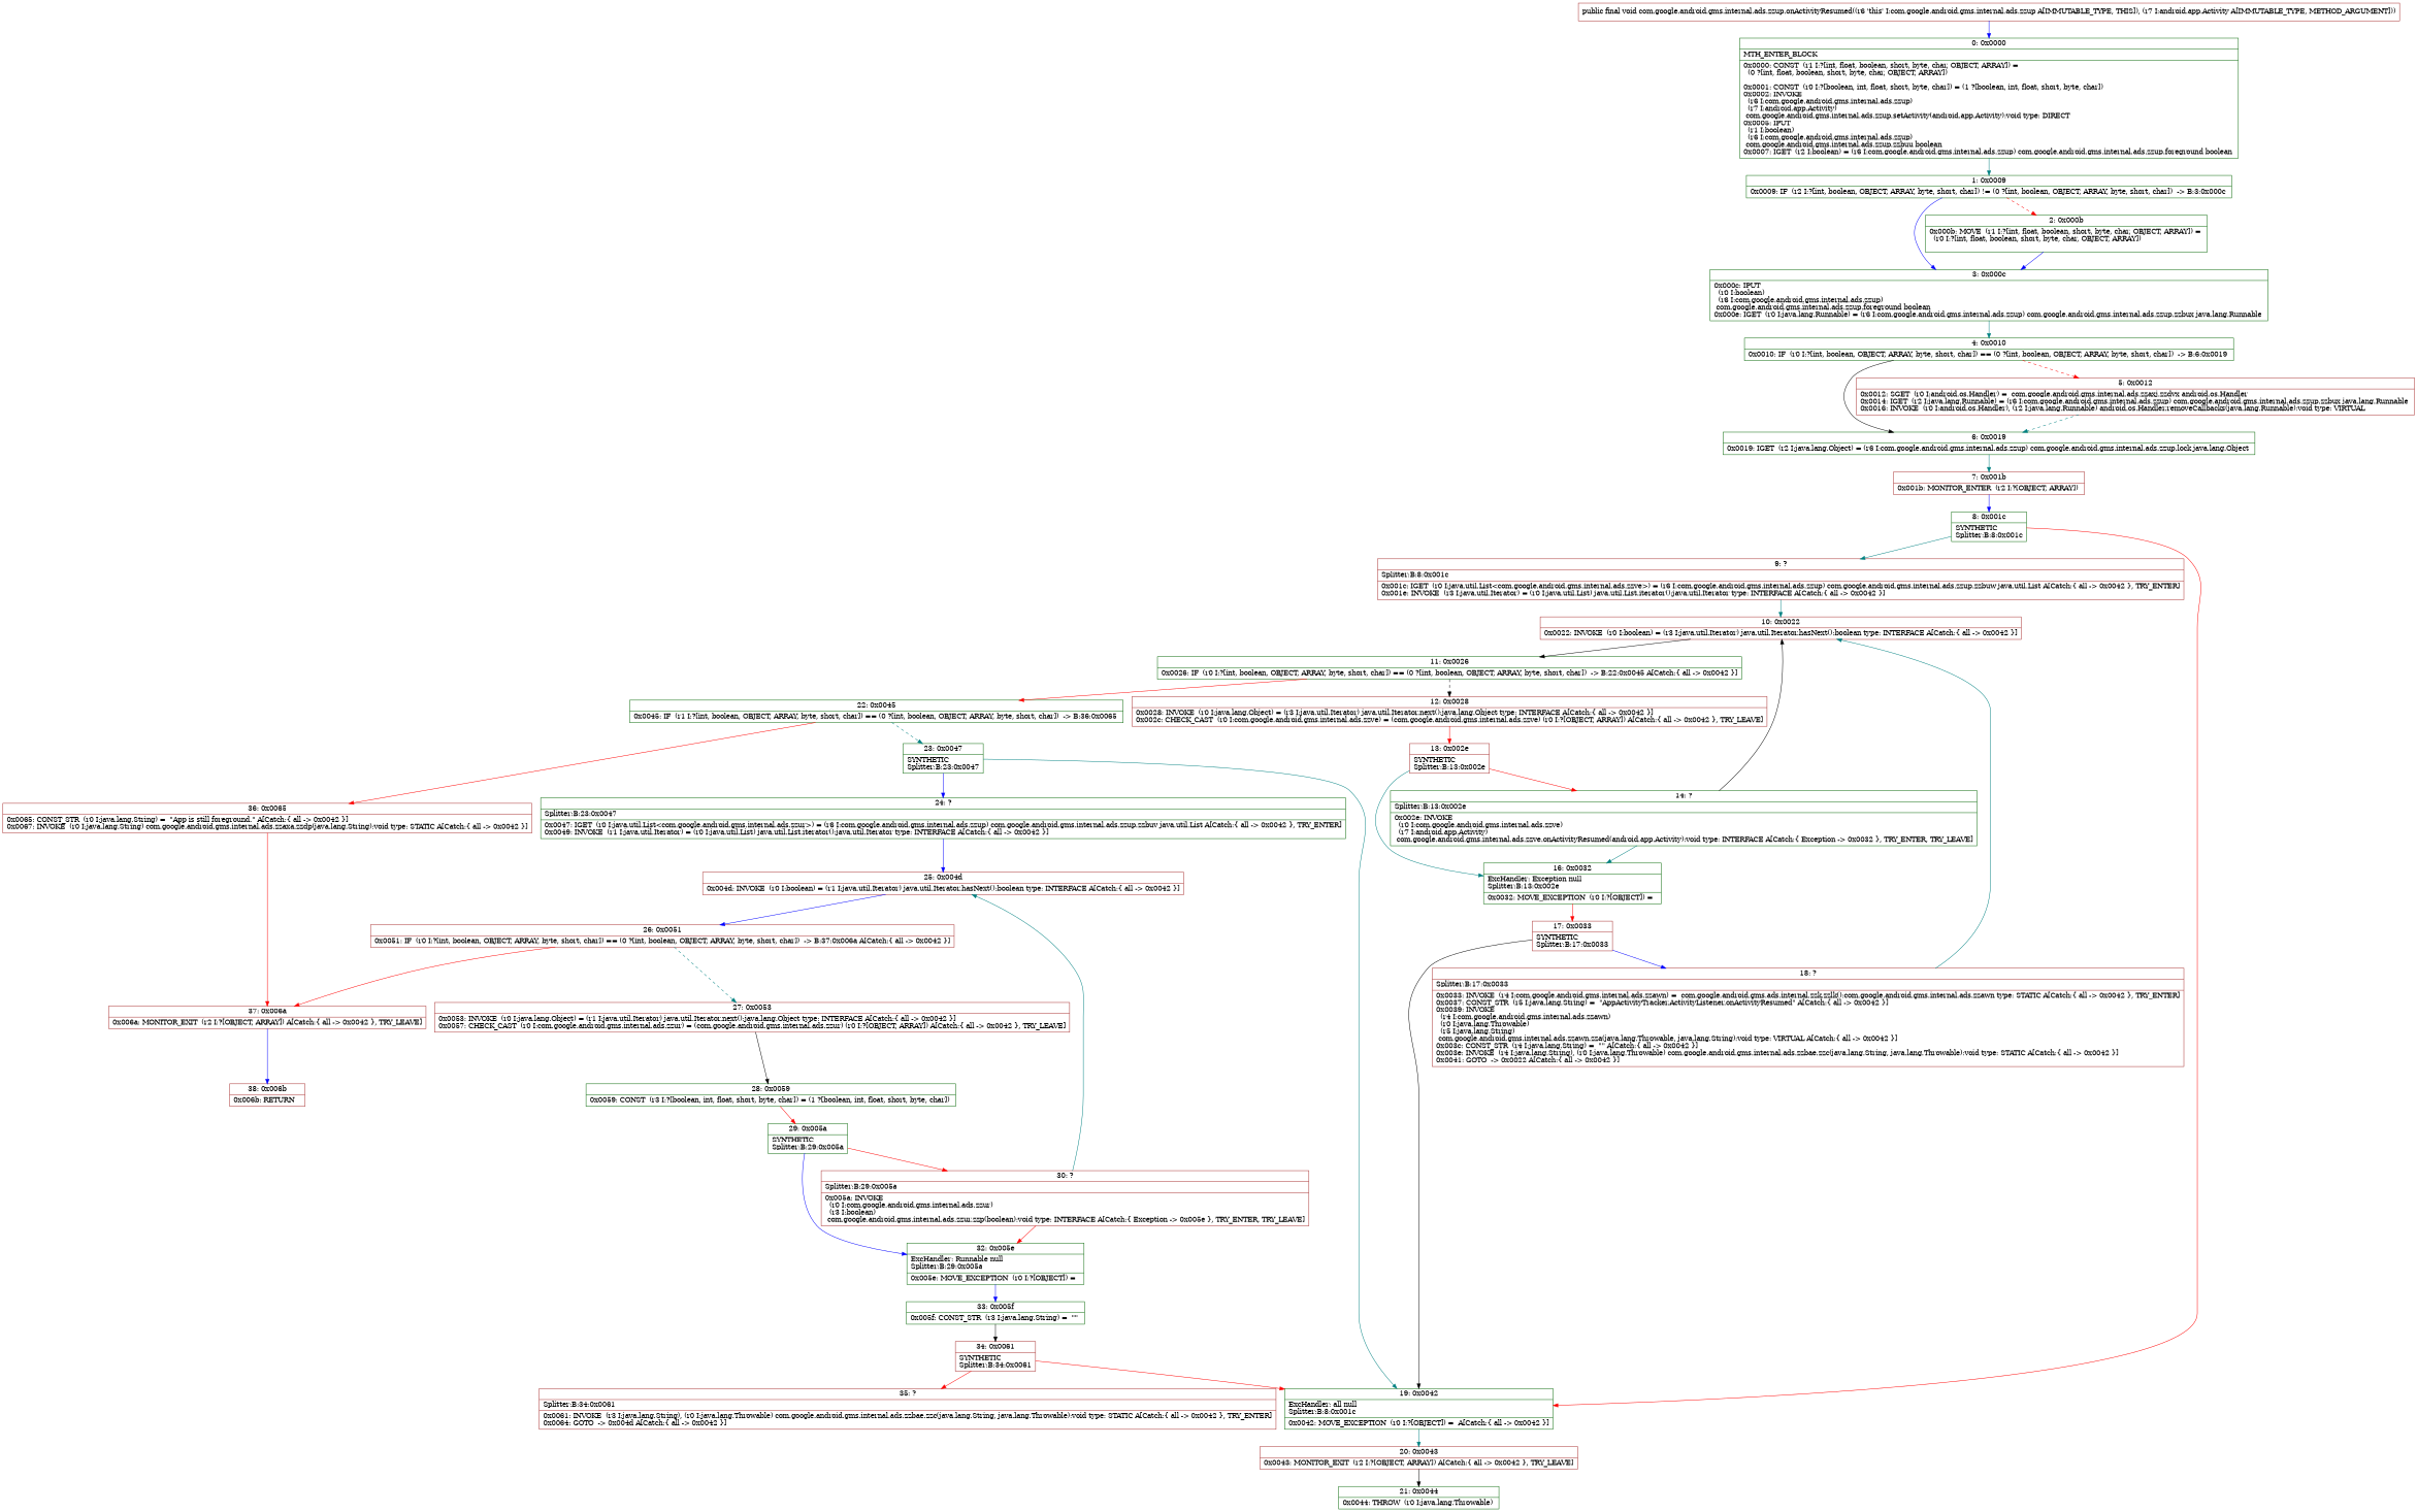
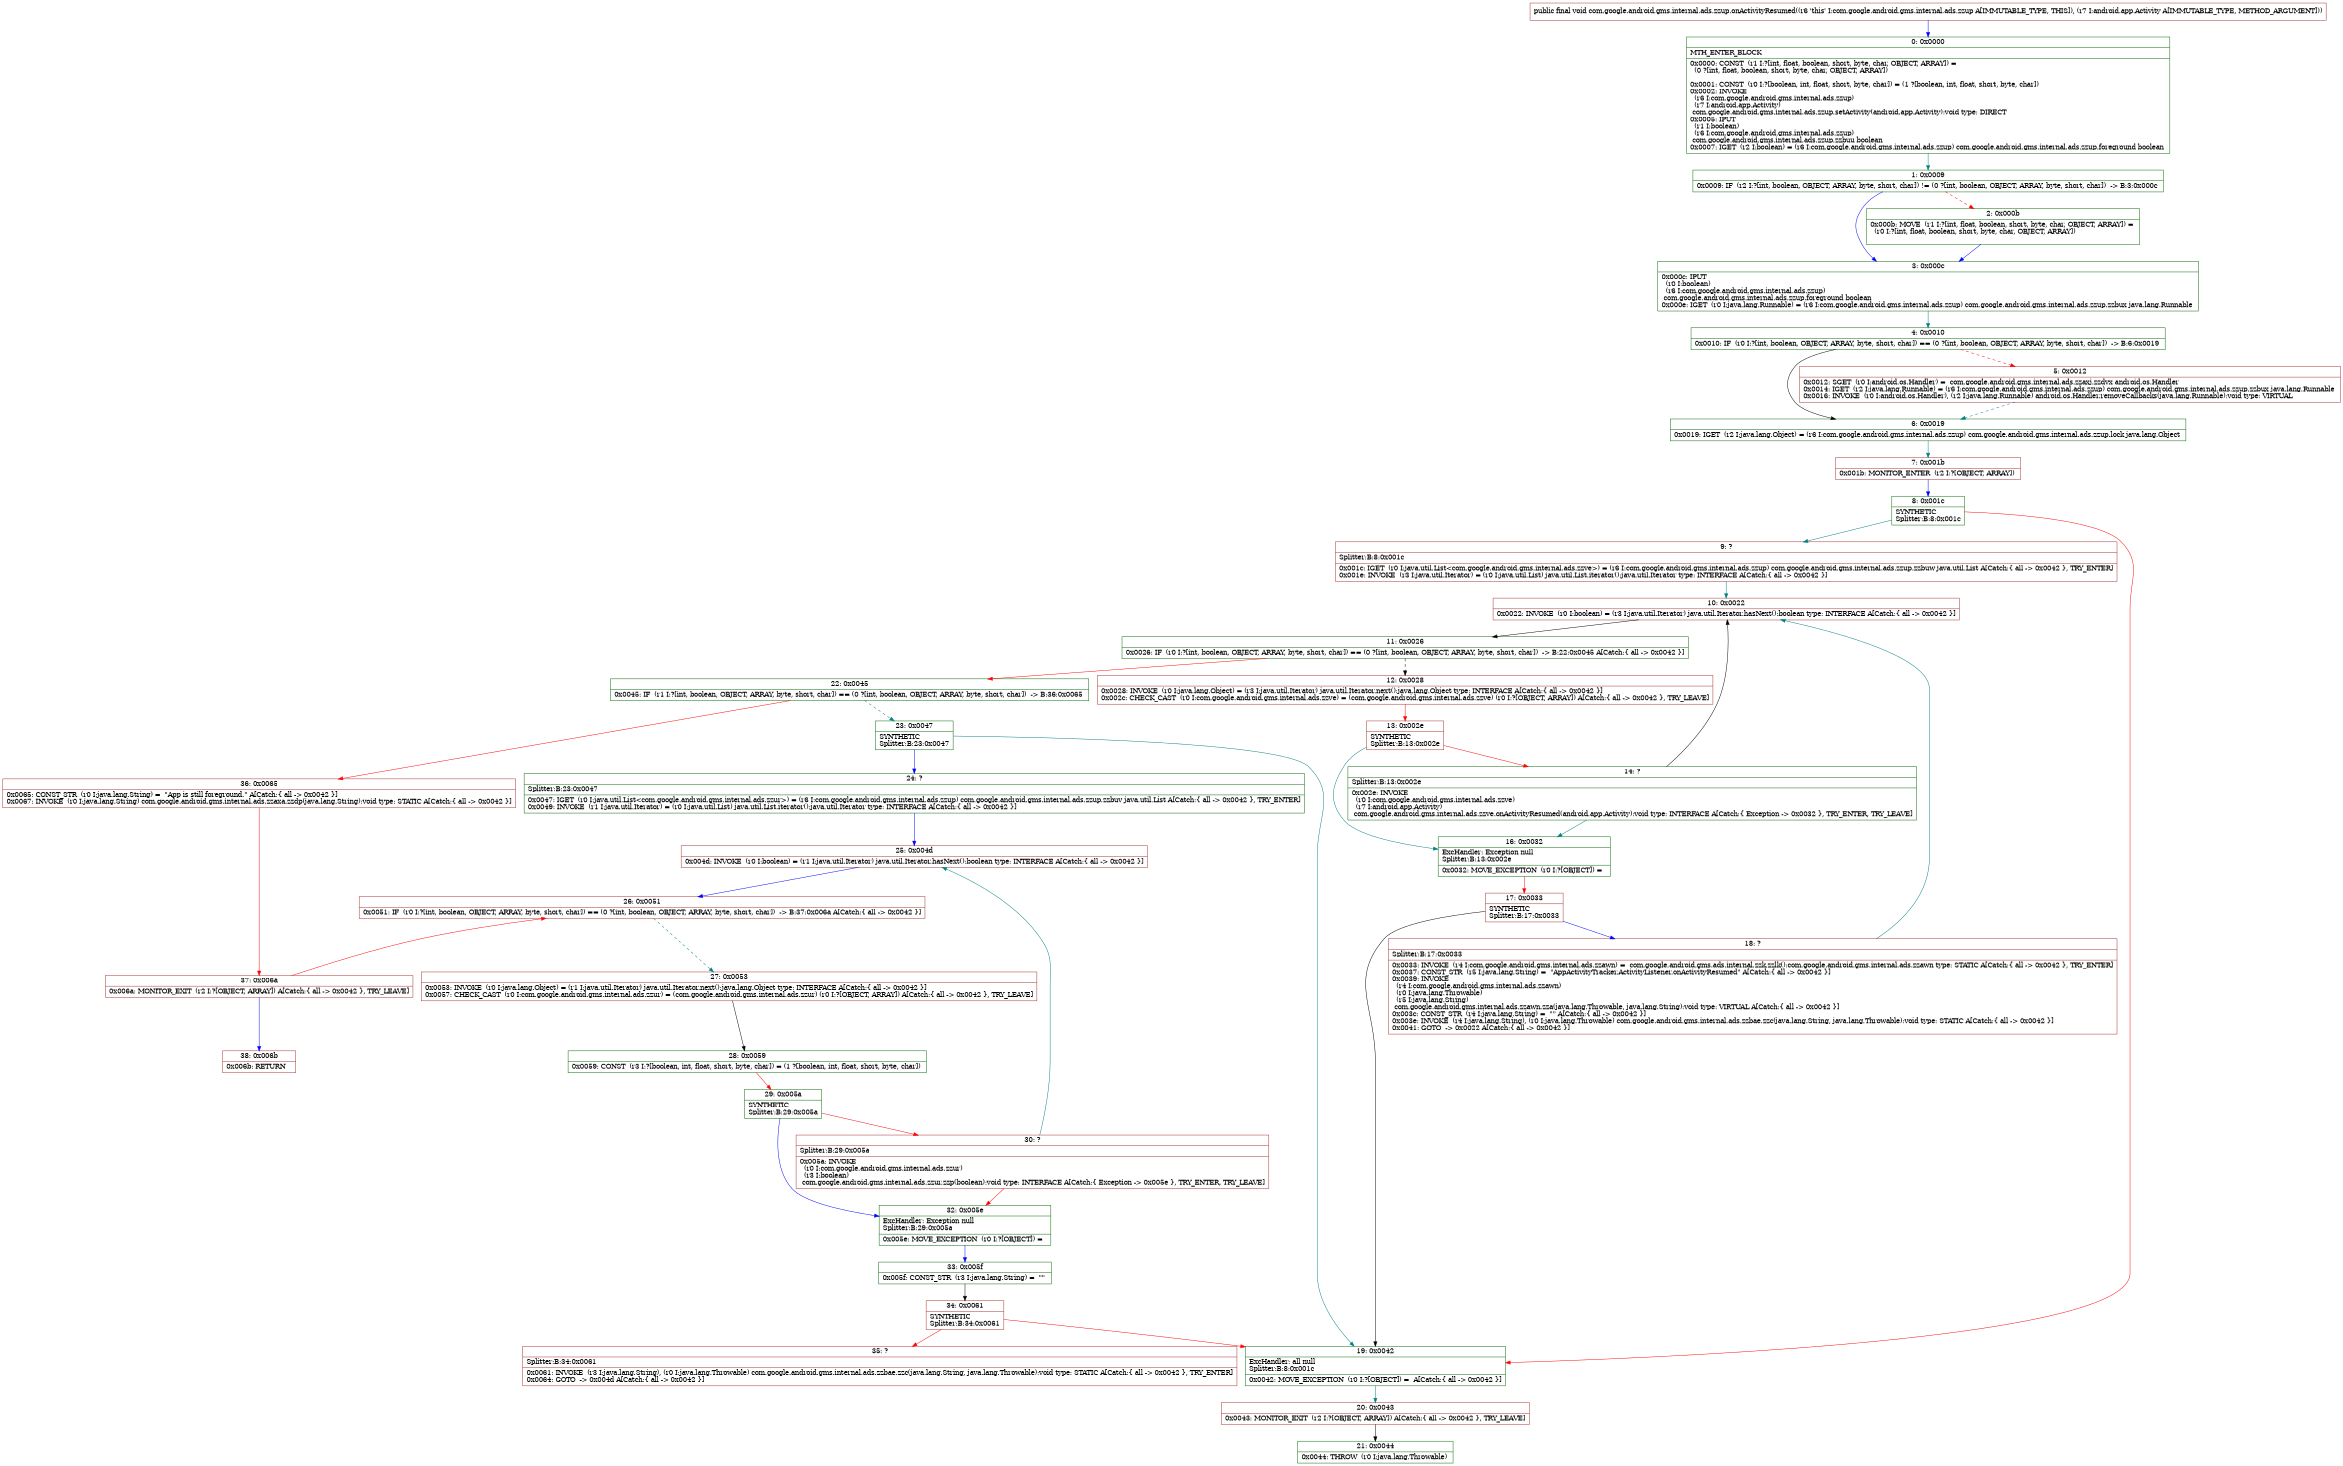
  digraph {
    node [color=darkgreen shape=record]
    edge [color=red]
    n1 [label="{0\:\ 0x0000|MTH_ENTER_BLOCK\l|0x0000: CONST  (r1 I:?[int, float, boolean, short, byte, char, OBJECT, ARRAY]) = \l  (0 ?[int, float, boolean, short, byte, char, OBJECT, ARRAY])\l \l0x0001: CONST  (r0 I:?[boolean, int, float, short, byte, char]) = (1 ?[boolean, int, float, short, byte, char]) \l0x0002: INVOKE  \l  (r6 I:com.google.android.gms.internal.ads.zzup)\l  (r7 I:android.app.Activity)\l com.google.android.gms.internal.ads.zzup.setActivity(android.app.Activity):void type: DIRECT \l0x0005: IPUT  \l  (r1 I:boolean)\l  (r6 I:com.google.android.gms.internal.ads.zzup)\l com.google.android.gms.internal.ads.zzup.zzbuu boolean \l0x0007: IGET  (r2 I:boolean) = (r6 I:com.google.android.gms.internal.ads.zzup) com.google.android.gms.internal.ads.zzup.foreground boolean \l}"]
    n2 [label="{1\:\ 0x0009|0x0009: IF  (r2 I:?[int, boolean, OBJECT, ARRAY, byte, short, char]) != (0 ?[int, boolean, OBJECT, ARRAY, byte, short, char])  \-\> B:3:0x000c \l}"]
    n3 [label="{2\:\ 0x000b|0x000b: MOVE  (r1 I:?[int, float, boolean, short, byte, char, OBJECT, ARRAY]) = \l  (r0 I:?[int, float, boolean, short, byte, char, OBJECT, ARRAY])\l \l}"]
    n4 [label="{3\:\ 0x000c|0x000c: IPUT  \l  (r0 I:boolean)\l  (r6 I:com.google.android.gms.internal.ads.zzup)\l com.google.android.gms.internal.ads.zzup.foreground boolean \l0x000e: IGET  (r0 I:java.lang.Runnable) = (r6 I:com.google.android.gms.internal.ads.zzup) com.google.android.gms.internal.ads.zzup.zzbux java.lang.Runnable \l}"]
    n5 [label="{4\:\ 0x0010|0x0010: IF  (r0 I:?[int, boolean, OBJECT, ARRAY, byte, short, char]) == (0 ?[int, boolean, OBJECT, ARRAY, byte, short, char])  \-\> B:6:0x0019 \l}"]
    n6 [color=brown label="{5\:\ 0x0012|0x0012: SGET  (r0 I:android.os.Handler) =  com.google.android.gms.internal.ads.zzaxj.zzdvx android.os.Handler \l0x0014: IGET  (r2 I:java.lang.Runnable) = (r6 I:com.google.android.gms.internal.ads.zzup) com.google.android.gms.internal.ads.zzup.zzbux java.lang.Runnable \l0x0016: INVOKE  (r0 I:android.os.Handler), (r2 I:java.lang.Runnable) android.os.Handler.removeCallbacks(java.lang.Runnable):void type: VIRTUAL \l}"]
    n7 [label="{6\:\ 0x0019|0x0019: IGET  (r2 I:java.lang.Object) = (r6 I:com.google.android.gms.internal.ads.zzup) com.google.android.gms.internal.ads.zzup.lock java.lang.Object \l}"]
    n8 [color=brown label="{7\:\ 0x001b|0x001b: MONITOR_ENTER  (r2 I:?[OBJECT, ARRAY]) \l}"]
    n9 [label="{8\:\ 0x001c|SYNTHETIC\lSplitter:B:8:0x001c\l}"]
    n10 [color=brown label="{9\:\ ?|Splitter:B:8:0x001c\l|0x001c: IGET  (r0 I:java.util.List\<com.google.android.gms.internal.ads.zzve\>) = (r6 I:com.google.android.gms.internal.ads.zzup) com.google.android.gms.internal.ads.zzup.zzbuw java.util.List A[Catch:\{ all \-\> 0x0042 \}, TRY_ENTER]\l0x001e: INVOKE  (r3 I:java.util.Iterator) = (r0 I:java.util.List) java.util.List.iterator():java.util.Iterator type: INTERFACE A[Catch:\{ all \-\> 0x0042 \}]\l}"]
    n11 [label="{19\:\ 0x0042|ExcHandler: all null\lSplitter:B:8:0x001c\l|0x0042: MOVE_EXCEPTION  (r0 I:?[OBJECT]) =  A[Catch:\{ all \-\> 0x0042 \}]\l}"]
    n12 [color=brown label="{10\:\ 0x0022|0x0022: INVOKE  (r0 I:boolean) = (r3 I:java.util.Iterator) java.util.Iterator.hasNext():boolean type: INTERFACE A[Catch:\{ all \-\> 0x0042 \}]\l}"]
    n13 [color=brown label="{20\:\ 0x0043|0x0043: MONITOR_EXIT  (r2 I:?[OBJECT, ARRAY]) A[Catch:\{ all \-\> 0x0042 \}, TRY_LEAVE]\l}"]
    n14 [label="{11\:\ 0x0026|0x0026: IF  (r0 I:?[int, boolean, OBJECT, ARRAY, byte, short, char]) == (0 ?[int, boolean, OBJECT, ARRAY, byte, short, char])  \-\> B:22:0x0045 A[Catch:\{ all \-\> 0x0042 \}]\l}"]
    n15 [color=brown label="{12\:\ 0x0028|0x0028: INVOKE  (r0 I:java.lang.Object) = (r3 I:java.util.Iterator) java.util.Iterator.next():java.lang.Object type: INTERFACE A[Catch:\{ all \-\> 0x0042 \}]\l0x002c: CHECK_CAST  (r0 I:com.google.android.gms.internal.ads.zzve) = (com.google.android.gms.internal.ads.zzve) (r0 I:?[OBJECT, ARRAY]) A[Catch:\{ all \-\> 0x0042 \}, TRY_LEAVE]\l}"]
    n16 [label="{22\:\ 0x0045|0x0045: IF  (r1 I:?[int, boolean, OBJECT, ARRAY, byte, short, char]) == (0 ?[int, boolean, OBJECT, ARRAY, byte, short, char])  \-\> B:36:0x0065 \l}"]
    n17 [color=brown label="{13\:\ 0x002e|SYNTHETIC\lSplitter:B:13:0x002e\l}"]
    n18 [label="{23\:\ 0x0047|SYNTHETIC\lSplitter:B:23:0x0047\l}"]
    n19 [color=brown label="{36\:\ 0x0065|0x0065: CONST_STR  (r0 I:java.lang.String) =  \"App is still foreground.\" A[Catch:\{ all \-\> 0x0042 \}]\l0x0067: INVOKE  (r0 I:java.lang.String) com.google.android.gms.internal.ads.zzaxa.zzdp(java.lang.String):void type: STATIC A[Catch:\{ all \-\> 0x0042 \}]\l}"]
    n20 [label="{14\:\ ?|Splitter:B:13:0x002e\l|0x002e: INVOKE  \l  (r0 I:com.google.android.gms.internal.ads.zzve)\l  (r7 I:android.app.Activity)\l com.google.android.gms.internal.ads.zzve.onActivityResumed(android.app.Activity):void type: INTERFACE A[Catch:\{ Exception \-\> 0x0032 \}, TRY_ENTER, TRY_LEAVE]\l}"]
    n21 [label="{16\:\ 0x0032|ExcHandler: Exception null\lSplitter:B:13:0x002e\l|0x0032: MOVE_EXCEPTION  (r0 I:?[OBJECT]) =  \l}"]
    n22 [color=brown label="{17\:\ 0x0033|SYNTHETIC\lSplitter:B:17:0x0033\l}"]
    n23 [color=brown label="{18\:\ ?|Splitter:B:17:0x0033\l|0x0033: INVOKE  (r4 I:com.google.android.gms.internal.ads.zzawn) =  com.google.android.gms.ads.internal.zzk.zzlk():com.google.android.gms.internal.ads.zzawn type: STATIC A[Catch:\{ all \-\> 0x0042 \}, TRY_ENTER]\l0x0037: CONST_STR  (r5 I:java.lang.String) =  \"AppActivityTracker.ActivityListener.onActivityResumed\" A[Catch:\{ all \-\> 0x0042 \}]\l0x0039: INVOKE  \l  (r4 I:com.google.android.gms.internal.ads.zzawn)\l  (r0 I:java.lang.Throwable)\l  (r5 I:java.lang.String)\l com.google.android.gms.internal.ads.zzawn.zza(java.lang.Throwable, java.lang.String):void type: VIRTUAL A[Catch:\{ all \-\> 0x0042 \}]\l0x003c: CONST_STR  (r4 I:java.lang.String) =  \"\" A[Catch:\{ all \-\> 0x0042 \}]\l0x003e: INVOKE  (r4 I:java.lang.String), (r0 I:java.lang.Throwable) com.google.android.gms.internal.ads.zzbae.zzc(java.lang.String, java.lang.Throwable):void type: STATIC A[Catch:\{ all \-\> 0x0042 \}]\l0x0041: GOTO  \-\> 0x0022 A[Catch:\{ all \-\> 0x0042 \}]\l}"]
    n24 [label="{21\:\ 0x0044|0x0044: THROW  (r0 I:java.lang.Throwable) \l}"]
    n25 [label="{24\:\ ?|Splitter:B:23:0x0047\l|0x0047: IGET  (r0 I:java.util.List\<com.google.android.gms.internal.ads.zzur\>) = (r6 I:com.google.android.gms.internal.ads.zzup) com.google.android.gms.internal.ads.zzup.zzbuv java.util.List A[Catch:\{ all \-\> 0x0042 \}, TRY_ENTER]\l0x0049: INVOKE  (r1 I:java.util.Iterator) = (r0 I:java.util.List) java.util.List.iterator():java.util.Iterator type: INTERFACE A[Catch:\{ all \-\> 0x0042 \}]\l}"]
    n26 [color=brown label="{37\:\ 0x006a|0x006a: MONITOR_EXIT  (r2 I:?[OBJECT, ARRAY]) A[Catch:\{ all \-\> 0x0042 \}, TRY_LEAVE]\l}"]
    n27 [color=brown label="{25\:\ 0x004d|0x004d: INVOKE  (r0 I:boolean) = (r1 I:java.util.Iterator) java.util.Iterator.hasNext():boolean type: INTERFACE A[Catch:\{ all \-\> 0x0042 \}]\l}"]
    n28 [color=brown label="{26\:\ 0x0051|0x0051: IF  (r0 I:?[int, boolean, OBJECT, ARRAY, byte, short, char]) == (0 ?[int, boolean, OBJECT, ARRAY, byte, short, char])  \-\> B:37:0x006a A[Catch:\{ all \-\> 0x0042 \}]\l}"]
    n29 [color=brown label="{27\:\ 0x0053|0x0053: INVOKE  (r0 I:java.lang.Object) = (r1 I:java.util.Iterator) java.util.Iterator.next():java.lang.Object type: INTERFACE A[Catch:\{ all \-\> 0x0042 \}]\l0x0057: CHECK_CAST  (r0 I:com.google.android.gms.internal.ads.zzur) = (com.google.android.gms.internal.ads.zzur) (r0 I:?[OBJECT, ARRAY]) A[Catch:\{ all \-\> 0x0042 \}, TRY_LEAVE]\l}"]
    n30 [label="{28\:\ 0x0059|0x0059: CONST  (r3 I:?[boolean, int, float, short, byte, char]) = (1 ?[boolean, int, float, short, byte, char]) \l}"]
    n31 [color=brown label="{38\:\ 0x006b|0x006b: RETURN   \l}"]
    n32 [label="{29\:\ 0x005a|SYNTHETIC\lSplitter:B:29:0x005a\l}"]
    n33 [color=brown label="{30\:\ ?|Splitter:B:29:0x005a\l|0x005a: INVOKE  \l  (r0 I:com.google.android.gms.internal.ads.zzur)\l  (r3 I:boolean)\l com.google.android.gms.internal.ads.zzur.zzp(boolean):void type: INTERFACE A[Catch:\{ Exception \-\> 0x005e \}, TRY_ENTER, TRY_LEAVE]\l}"]
-   n34 [label="{32\:\ 0x005e|ExcHandler: Runnable null\lSplitter:B:29:0x005a\l|0x005e: MOVE_EXCEPTION  (r0 I:?[OBJECT]) =  \l}"]
+   n34 [label="{32\:\ 0x005e|ExcHandler: Exception null\lSplitter:B:29:0x005a\l|0x005e: MOVE_EXCEPTION  (r0 I:?[OBJECT]) =  \l}"]
    n35 [label="{33\:\ 0x005f|0x005f: CONST_STR  (r3 I:java.lang.String) =  \"\" \l}"]
    n36 [color=brown label="{34\:\ 0x0061|SYNTHETIC\lSplitter:B:34:0x0061\l}"]
    n37 [color=brown label="{35\:\ ?|Splitter:B:34:0x0061\l|0x0061: INVOKE  (r3 I:java.lang.String), (r0 I:java.lang.Throwable) com.google.android.gms.internal.ads.zzbae.zzc(java.lang.String, java.lang.Throwable):void type: STATIC A[Catch:\{ all \-\> 0x0042 \}, TRY_ENTER]\l0x0064: GOTO  \-\> 0x004d A[Catch:\{ all \-\> 0x0042 \}]\l}"]
    n38 [color=brown label="{public final void com.google.android.gms.internal.ads.zzup.onActivityResumed((r6 'this' I:com.google.android.gms.internal.ads.zzup A[IMMUTABLE_TYPE, THIS]), (r7 I:android.app.Activity A[IMMUTABLE_TYPE, METHOD_ARGUMENT])) }"]
    n1 -> n2 [color=teal]
    n2 -> n3 [style=dashed]
    n2 -> n4 [color=blue]
    n3 -> n4 [color=blue]
    n4 -> n5 [color=teal]
    n5 -> n6 [style=dashed]
    n5 -> n7 [color=black]
    n6 -> n7 [color=teal style=dashed]
    n7 -> n8 [color=teal]
    n8 -> n9 [color=blue]
    n9 -> n10 [color=teal]
    n9 -> n11
    n10 -> n12 [color=teal]
    n11 -> n13 [color=teal]
    n12 -> n14 [color=black]
    n13 -> n24 [color=black]
    n14 -> n15 [color=black style=dashed]
    n14 -> n16
    n15 -> n17
    n16 -> n18 [color=teal style=dashed]
    n16 -> n19
    n17 -> n20
    n17 -> n21 [color=teal]
    n18 -> n11 [color=teal]
    n18 -> n25 [color=blue]
    n19 -> n26
    n20 -> n12 [color=black]
    n20 -> n21 [color=teal]
    n21 -> n22
    n22 -> n11 [color=black]
    n22 -> n23 [color=blue]
    n23 -> n12 [color=teal]
    n25 -> n27 [color=blue]
    n26 -> n31 [color=blue]
    n27 -> n28 [color=blue]
-   n28 -> n26
+   n26 -> n28
    n28 -> n29 [color=teal style=dashed]
    n29 -> n30 [color=black]
    n30 -> n32
    n32 -> n33
    n32 -> n34 [color=blue]
    n33 -> n27 [color=teal]
    n33 -> n34
    n34 -> n35 [color=blue]
    n35 -> n36 [color=black]
    n36 -> n11
    n36 -> n37
    n38 -> n1 [color=blue]
  }
